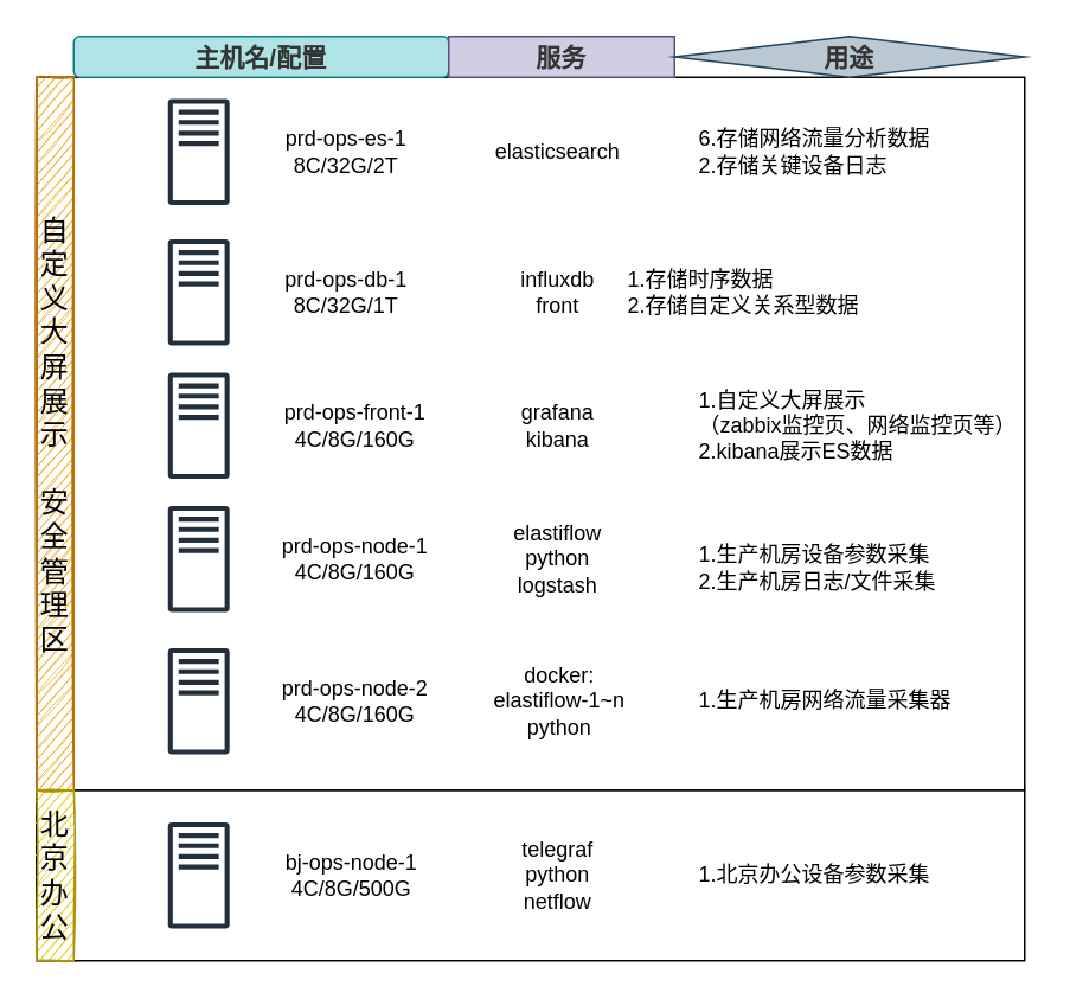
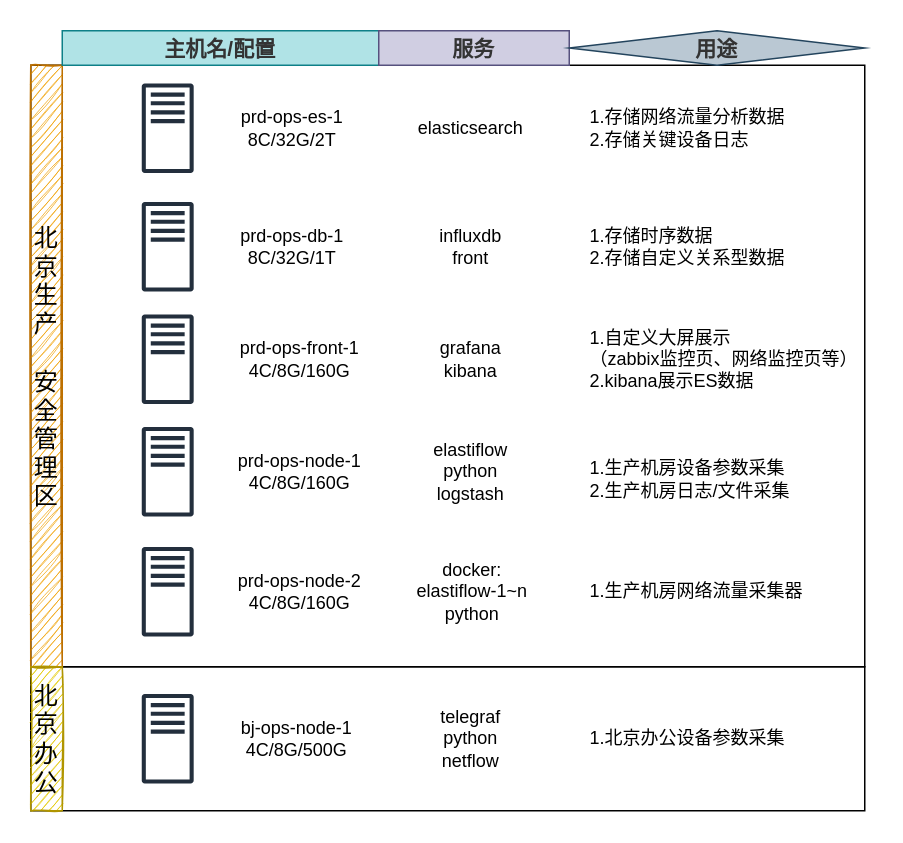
  <mxCell id="0" />
  <mxCell id="1" parent="0" />
  <mxCell id="2" value="" style="rounded=0;whiteSpace=wrap;html=1;" parent="1" vertex="1"><mxGeometry x="20" y="444" width="556" height="96" as="geometry" /></mxCell>
  <mxCell id="3" value="" style="rounded=0;whiteSpace=wrap;html=1;" parent="1" vertex="1"><mxGeometry x="20" y="43" width="556" height="401" as="geometry" /></mxCell>
  <mxCell id="4" value="" style="sketch=0;outlineConnect=0;fontColor=#232F3E;gradientColor=none;fillColor=#232F3D;strokeColor=none;dashed=0;verticalLabelPosition=bottom;verticalAlign=top;align=center;html=1;fontSize=12;fontStyle=0;aspect=fixed;pointerEvents=1;shape=mxgraph.aws4.traditional_server;shadow=0;" parent="1" vertex="1"><mxGeometry x="94" y="55" width="34.62" height="60" as="geometry" /></mxCell>
  <mxCell id="5" value="prd-ops-es-1&lt;br&gt;8C/32G/2T" style="text;html=1;align=center;verticalAlign=middle;resizable=0;points=[];autosize=1;strokeColor=none;fillColor=none;sketch=0;shadow=0;rotation=0;" parent="1" vertex="1"><mxGeometry x="154.62" y="69" width="78" height="32" as="geometry" /></mxCell>
  <mxCell id="6" value="prd-ops-db-1&lt;br&gt;8C/32G/1T" style="text;html=1;align=center;verticalAlign=middle;resizable=0;points=[];autosize=1;strokeColor=none;fillColor=none;" parent="1" vertex="1"><mxGeometry x="154.62" y="148" width="79" height="32" as="geometry" /></mxCell>
  <mxCell id="7" value="prd-ops-front-1&lt;br&gt;4C/8G/160G" style="text;html=1;align=center;verticalAlign=middle;resizable=0;points=[];autosize=1;strokeColor=none;fillColor=none;" parent="1" vertex="1"><mxGeometry x="154.62" y="223" width="89" height="32" as="geometry" /></mxCell>
  <mxCell id="8" value="" style="sketch=0;outlineConnect=0;fontColor=#232F3E;gradientColor=none;fillColor=#232F3D;strokeColor=none;dashed=0;verticalLabelPosition=bottom;verticalAlign=top;align=center;html=1;fontSize=12;fontStyle=0;aspect=fixed;pointerEvents=1;shape=mxgraph.aws4.traditional_server;" parent="1" vertex="1"><mxGeometry x="94" y="134" width="34.62" height="60" as="geometry" /></mxCell>
  <mxCell id="9" value="" style="sketch=0;outlineConnect=0;fontColor=#232F3E;gradientColor=none;fillColor=#232F3D;strokeColor=none;dashed=0;verticalLabelPosition=bottom;verticalAlign=top;align=center;html=1;fontSize=12;fontStyle=0;aspect=fixed;pointerEvents=1;shape=mxgraph.aws4.traditional_server;" parent="1" vertex="1"><mxGeometry x="94" y="209" width="34.62" height="60" as="geometry" /></mxCell>
  <mxCell id="10" value="" style="sketch=0;outlineConnect=0;fontColor=#232F3E;gradientColor=none;fillColor=#232F3D;strokeColor=none;dashed=0;verticalLabelPosition=bottom;verticalAlign=top;align=center;html=1;fontSize=12;fontStyle=0;aspect=fixed;pointerEvents=1;shape=mxgraph.aws4.traditional_server;" parent="1" vertex="1"><mxGeometry x="94" y="284" width="34.62" height="60" as="geometry" /></mxCell>
  <mxCell id="11" value="" style="sketch=0;outlineConnect=0;fontColor=#232F3E;gradientColor=none;fillColor=#232F3D;strokeColor=none;dashed=0;verticalLabelPosition=bottom;verticalAlign=top;align=center;html=1;fontSize=12;fontStyle=0;aspect=fixed;pointerEvents=1;shape=mxgraph.aws4.traditional_server;" parent="1" vertex="1"><mxGeometry x="94" y="364" width="34.62" height="60" as="geometry" /></mxCell>
  <mxCell id="12" value="prd-ops-node-1&lt;br&gt;4C/8G/160G" style="text;html=1;align=center;verticalAlign=middle;resizable=0;points=[];autosize=1;strokeColor=none;fillColor=none;" parent="1" vertex="1"><mxGeometry x="152.62" y="298" width="92" height="32" as="geometry" /></mxCell>
  <mxCell id="13" value="elasticsearch" style="text;html=1;align=center;verticalAlign=middle;resizable=0;points=[];autosize=1;strokeColor=none;fillColor=none;" parent="1" vertex="1"><mxGeometry x="267.62" y="75" width="90" height="20" as="geometry" /></mxCell>
  <mxCell id="14" value="influxdb&lt;br&gt;front" style="text;html=1;align=center;verticalAlign=middle;resizable=0;points=[];autosize=1;strokeColor=none;fillColor=none;" parent="1" vertex="1"><mxGeometry x="282.62" y="149" width="60" height="30" as="geometry" /></mxCell>
  <mxCell id="15" value="grafana&lt;br&gt;kibana" style="text;html=1;align=center;verticalAlign=middle;resizable=0;points=[];autosize=1;strokeColor=none;fillColor=none;" parent="1" vertex="1"><mxGeometry x="282.62" y="224" width="60" height="30" as="geometry" /></mxCell>
  <mxCell id="16" value="elastiflow&lt;br&gt;python&lt;br&gt;logstash" style="text;html=1;align=center;verticalAlign=middle;resizable=0;points=[];autosize=1;strokeColor=none;fillColor=none;" parent="1" vertex="1"><mxGeometry x="282.62" y="289" width="60" height="50" as="geometry" /></mxCell>
  <mxCell id="17" value="docker:&lt;br&gt;elastiflow-1~n&lt;br&gt;python" style="text;html=1;align=center;verticalAlign=middle;resizable=0;points=[];autosize=1;strokeColor=none;fillColor=none;" parent="1" vertex="1"><mxGeometry x="271.62" y="371" width="84" height="46" as="geometry" /></mxCell>
  <mxCell id="18" value="prd-ops-node-2&lt;br&gt;4C/8G/160G" style="text;html=1;align=center;verticalAlign=middle;resizable=0;points=[];autosize=1;strokeColor=none;fillColor=none;" parent="1" vertex="1"><mxGeometry x="152.62" y="378" width="92" height="32" as="geometry" /></mxCell>
- <mxCell id="19" value="6.存储网络流量分析数据&lt;br&gt;&lt;div&gt;&lt;span&gt;2.存储关键设备日志&lt;/span&gt;&lt;/div&gt;" style="text;html=1;align=left;verticalAlign=middle;resizable=0;points=[];autosize=1;strokeColor=none;fillColor=none;rounded=0;glass=0;shadow=0;sketch=0;" parent="1" vertex="1"><mxGeometry x="390.62" y="69" width="140" height="32" as="geometry" /></mxCell>
- <mxCell id="20" value="1.存储时序数据&lt;br&gt;2.存储自定义关系型数据" style="text;html=1;align=left;verticalAlign=middle;resizable=0;points=[];autosize=1;strokeColor=none;fillColor=none;" parent="1" vertex="1"><mxGeometry x="350.62" y="149" width="150" height="30" as="geometry" /></mxCell>
+ <mxCell id="19" value="1.存储网络流量分析数据&lt;br&gt;&lt;div&gt;&lt;span&gt;2.存储关键设备日志&lt;/span&gt;&lt;/div&gt;" style="text;html=1;align=left;verticalAlign=middle;resizable=0;points=[];autosize=1;strokeColor=none;fillColor=none;rounded=0;glass=0;shadow=0;sketch=0;" parent="1" vertex="1"><mxGeometry x="390.62" y="69" width="140" height="32" as="geometry" /></mxCell>
+ <mxCell id="20" value="1.存储时序数据&lt;br&gt;2.存储自定义关系型数据" style="text;html=1;align=left;verticalAlign=middle;resizable=0;points=[];autosize=1;strokeColor=none;fillColor=none;" parent="1" vertex="1"><mxGeometry x="390.62" y="149" width="150" height="30" as="geometry" /></mxCell>
  <mxCell id="21" value="1.自定义大屏展示&lt;br&gt;（zabbix监控页、网络监控页等）&lt;br&gt;2.kibana展示ES数据" style="text;html=1;align=left;verticalAlign=middle;resizable=0;points=[];autosize=1;strokeColor=none;fillColor=none;" parent="1" vertex="1"><mxGeometry x="390.62" y="216" width="189" height="46" as="geometry" /></mxCell>
  <mxCell id="22" value="1.生产机房设备参数采集&lt;br&gt;2.生产机房日志/文件采集" style="text;html=1;align=left;verticalAlign=middle;resizable=0;points=[];autosize=1;strokeColor=none;fillColor=none;" parent="1" vertex="1"><mxGeometry x="390.62" y="304" width="150" height="30" as="geometry" /></mxCell>
  <mxCell id="23" value="1.生产机房网络流量采集器" style="text;html=1;align=left;verticalAlign=middle;resizable=0;points=[];autosize=1;strokeColor=none;fillColor=none;" parent="1" vertex="1"><mxGeometry x="390.62" y="384" width="160" height="20" as="geometry" /></mxCell>
  <mxCell id="24" value="" style="sketch=0;outlineConnect=0;fontColor=#232F3E;gradientColor=none;fillColor=#232F3D;strokeColor=none;dashed=0;verticalLabelPosition=bottom;verticalAlign=top;align=center;html=1;fontSize=12;fontStyle=0;aspect=fixed;pointerEvents=1;shape=mxgraph.aws4.traditional_server;" parent="1" vertex="1"><mxGeometry x="94" y="462" width="34.62" height="60" as="geometry" /></mxCell>
  <mxCell id="25" value="bj-ops-node-1&lt;br&gt;4C/8G/500G" style="text;html=1;align=center;verticalAlign=middle;resizable=0;points=[];autosize=1;strokeColor=none;fillColor=none;" parent="1" vertex="1"><mxGeometry x="155" y="476" width="84" height="32" as="geometry" /></mxCell>
  <mxCell id="26" value="telegraf&lt;br&gt;python&lt;br&gt;netflow" style="text;html=1;align=center;verticalAlign=middle;resizable=0;points=[];autosize=1;strokeColor=none;fillColor=none;" parent="1" vertex="1"><mxGeometry x="287.62" y="469" width="50" height="46" as="geometry" /></mxCell>
  <mxCell id="27" value="1.北京办公设备参数采集" style="text;html=1;align=left;verticalAlign=middle;resizable=0;points=[];autosize=1;strokeColor=none;fillColor=none;" parent="1" vertex="1"><mxGeometry x="390.62" y="483" width="140" height="18" as="geometry" /></mxCell>
- <mxCell id="28" value="自定义大屏展示&lt;br&gt;&lt;br&gt;安全管理区" style="text;html=1;strokeColor=#BD7000;fillColor=#f0a30a;align=center;verticalAlign=middle;whiteSpace=wrap;rounded=0;horizontal=1;fontSize=16;fontColor=#000000;sketch=1;" parent="1" vertex="1"><mxGeometry x="20" y="43" width="21" height="401" as="geometry" /></mxCell>
+ <mxCell id="28" value="北京生产&lt;br&gt;&lt;br&gt;安全管理区" style="text;html=1;strokeColor=#BD7000;fillColor=#f0a30a;align=center;verticalAlign=middle;whiteSpace=wrap;rounded=0;horizontal=1;fontSize=16;fontColor=#000000;sketch=1;" parent="1" vertex="1"><mxGeometry x="20" y="43" width="21" height="401" as="geometry" /></mxCell>
  <mxCell id="29" value="北京办公" style="text;html=1;strokeColor=#B09500;fillColor=#e3c800;align=center;verticalAlign=middle;whiteSpace=wrap;rounded=0;horizontal=1;fontSize=16;fontColor=#000000;sketch=1;glass=0;" parent="1" vertex="1"><mxGeometry x="20" y="444" width="21" height="96" as="geometry" /></mxCell>
- <mxCell id="30" value="&lt;span style=&quot;color: rgb(51 , 51 , 51)&quot;&gt;主机名/配置&lt;/span&gt;" style="whiteSpace=wrap;html=1;shadow=0;glass=0;labelBackgroundColor=none;labelBorderColor=none;sketch=0;fontSize=14;fillColor=#b0e3e6;strokeColor=#0e8088;fontStyle=1;rounded=1;" parent="1" vertex="1"><mxGeometry x="41" y="20" width="211" height="23" as="geometry" /></mxCell>
+ <mxCell id="30" value="&lt;span style=&quot;color: rgb(51 , 51 , 51)&quot;&gt;主机名/配置&lt;/span&gt;" style="rounded=0;whiteSpace=wrap;html=1;shadow=0;glass=0;labelBackgroundColor=none;labelBorderColor=none;sketch=0;fontSize=14;fillColor=#b0e3e6;strokeColor=#0e8088;fontStyle=1" parent="1" vertex="1"><mxGeometry x="41" y="20" width="211" height="23" as="geometry" /></mxCell>
  <mxCell id="31" value="&lt;span style=&quot;color: rgb(51 , 51 , 51)&quot;&gt;服务&lt;/span&gt;" style="rounded=0;whiteSpace=wrap;html=1;shadow=0;glass=0;labelBackgroundColor=none;labelBorderColor=none;sketch=0;fontSize=14;fillColor=#d0cee2;strokeColor=#56517e;fontStyle=1" parent="1" vertex="1"><mxGeometry x="252" y="20" width="127" height="23" as="geometry" /></mxCell>
  <mxCell id="32" value="&lt;span style=&quot;color: rgb(51 , 51 , 51)&quot;&gt;用途&lt;/span&gt;" style="rhombus;whiteSpace=wrap;html=1;shadow=0;glass=0;labelBackgroundColor=none;labelBorderColor=none;sketch=0;fontSize=14;fillColor=#bac8d3;strokeColor=#23445d;fontStyle=1;" parent="1" vertex="1"><mxGeometry x="379" y="20" width="197" height="23" as="geometry" /></mxCell>
